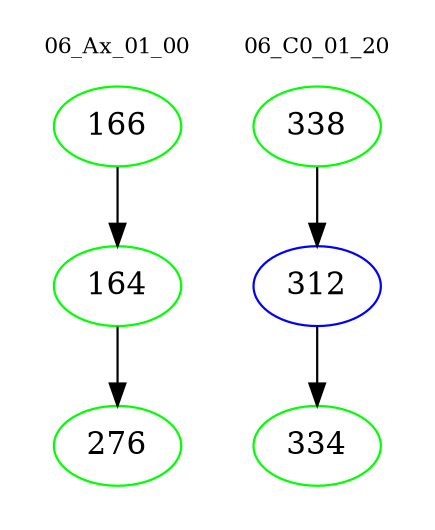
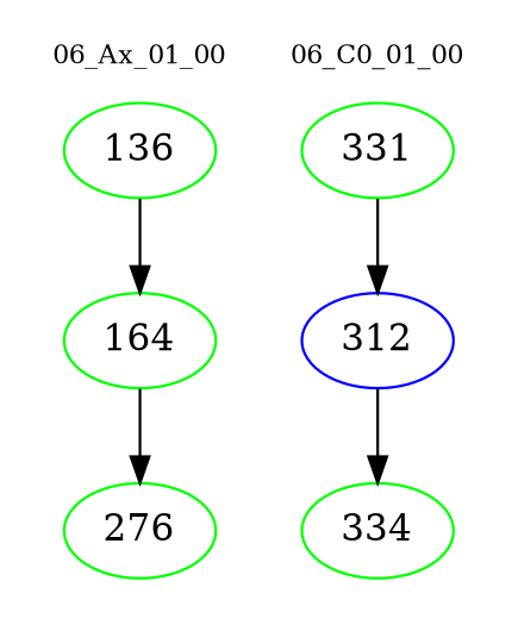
  digraph {
    node [color=green]
    edge [color=black]
-   n1 [label=166]
+   n1 [label=136]
    n2 [label=164]
    n3 [label=276]
-   n4 [label=338]
+   n4 [label=331]
    n5 [color=blue label=312]
    n6 [label=334]
    subgraph cluster_1 {
      color=white
      fontsize=10
      label="06_Ax_01_00"
      n1
      n2
      n3
    }
    subgraph cluster_2 {
      color=white
      fontsize=10
-     label="06_C0_01_20"
+     label="06_C0_01_00"
      n4
      n5
      n6
    }
    n1 -> n2
    n2 -> n3
    n4 -> n5
    n5 -> n6
  }
